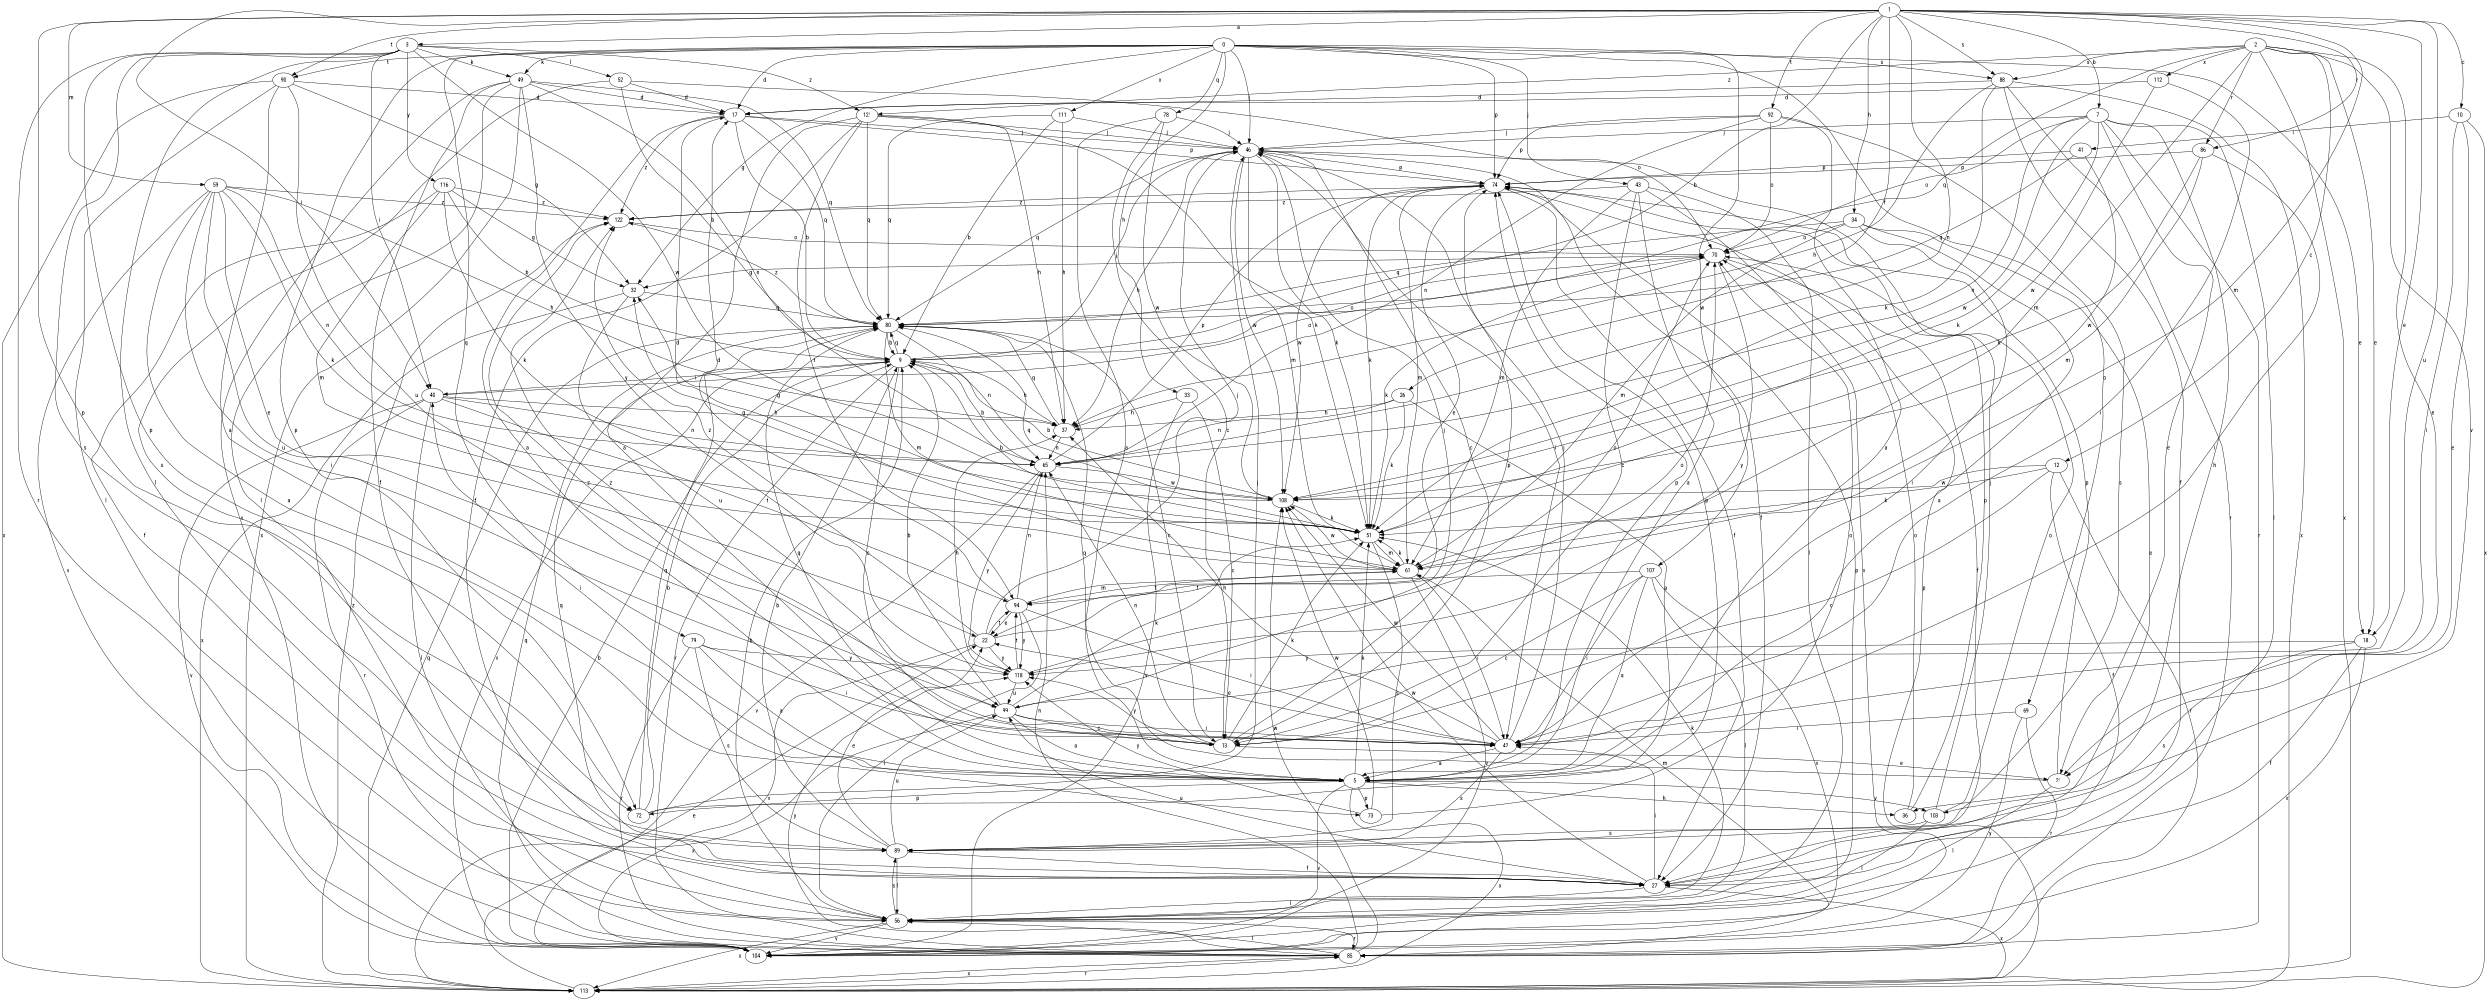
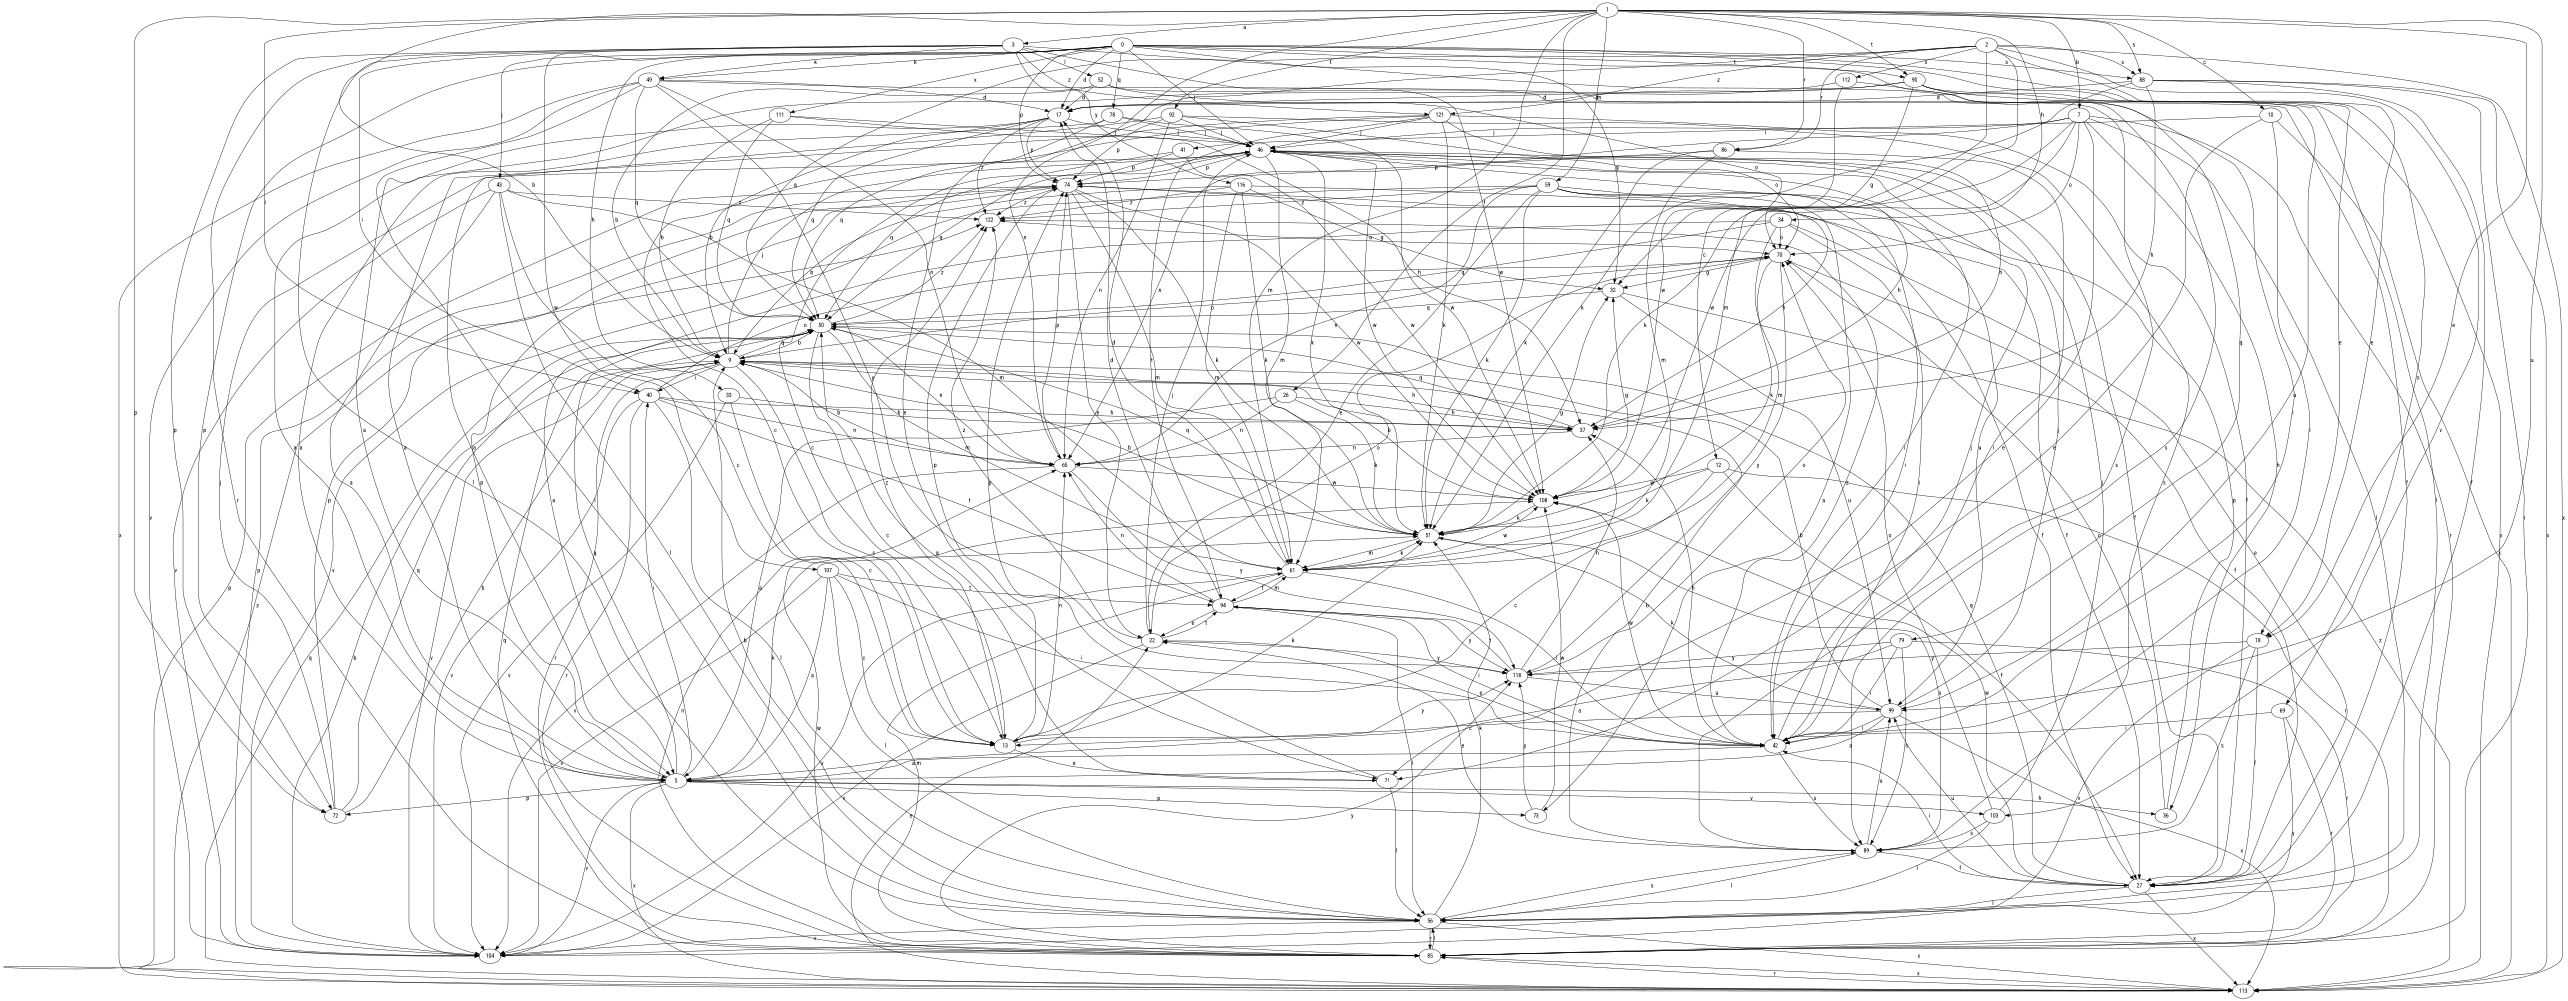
  strict digraph {
    fontname="Roboto Condensed"
    node [fontname="Roboto Condensed"]
    edge [fontname="Roboto Condensed"]
    0
    17
    18
    32
    33
    43
    46
    49
    69
    72
    78
    79
    88
    90
    107
    111
    74
    9
-   80
+   80 [label=50]
    5
    122
    89
    104
    27
    118
    99
    113
    13
    37
    61
    56
    108
    51
    42
    65
    85
    94
    1
    3
    7
    10
    26
    34
    40
    59
    n46 [label=86]
    92
    121
    52
    116
    21
    36
    70
    41
    73
    22
    2
    12
    103
    112
    0 -> 17 [label=d]
    0 -> 18 [label=e]
    0 -> 32 [label=g]
    0 -> 33 [label=h]
    0 -> 43 [label=j]
    0 -> 46 [label=j]
    0 -> 49 [label=k]
    0 -> 69 [label=o]
    0 -> 72 [label=p]
    0 -> 78 [label=q]
    0 -> 79 [label=q]
    0 -> 88 [label=s]
    0 -> 90 [label=t]
    0 -> 107 [label=w]
    0 -> 111 [label=x]
    0 -> 74 [label=p]
    17 -> 46 [label=j]
    17 -> 74 [label=p]
    17 -> 9 [label=b]
    17 -> 80 [label=q]
    17 -> 5 [label=a]
    17 -> 122 [label=z]
    18 -> 89 [label=s]
    18 -> 104 [label=v]
    18 -> 27 [label=f]
    18 -> 118 [label=y]
    32 -> 80 [label=q]
    32 -> 99 [label=u]
-   32 -> 113 [label=x]
+   32 -> 113 [label=z]
    33 -> 104 [label=v]
    33 -> 13 [label=c]
    33 -> 37 [label=h]
    43 -> 5 [label=a]
    43 -> 122 [label=z]
    43 -> 104 [label=v]
    43 -> 13 [label=c]
    43 -> 61 [label=m]
    43 -> 56 [label=l]
    46 -> 74 [label=p]
    46 -> 80 [label=q]
    46 -> 27 [label=f]
    46 -> 13 [label=c]
    46 -> 37 [label=h]
    46 -> 61 [label=m]
    46 -> 108 [label=w]
    46 -> 51 [label=k]
    46 -> 42 [label=i]
    49 -> 17 [label=d]
    49 -> 80 [label=q]
    49 -> 104 [label=v]
    49 -> 27 [label=f]
    49 -> 118 [label=y]
    49 -> 113 [label=x]
    49 -> 56 [label=l]
    49 -> 65 [label=n]
    69 -> 104 [label=y]
    69 -> 42 [label=i]
    69 -> 85 [label=r]
    72 -> 46 [label=j]
    72 -> 74 [label=p]
    72 -> 9 [label=b]
    72 -> 80 [label=q]
    78 -> 46 [label=j]
    78 -> 5 [label=a]
    78 -> 13 [label=c]
    78 -> 108 [label=w]
    79 -> 5 [label=a]
    79 -> 89 [label=s]
    79 -> 118 [label=y]
    79 -> 42 [label=i]
    79 -> 85 [label=r]
    88 -> 17 [label=d]
    88 -> 27 [label=f]
    88 -> 113 [label=x]
    88 -> 37 [label=h]
    88 -> 51 [label=k]
    88 -> 85 [label=r]
    90 -> 17 [label=d]
    90 -> 32 [label=g]
    90 -> 5 [label=a]
    90 -> 99 [label=u]
    90 -> 113 [label=x]
    90 -> 56 [label=l]
    107 -> 5 [label=a]
    107 -> 104 [label=v]
    107 -> 13 [label=c]
    107 -> 56 [label=l]
    107 -> 42 [label=i]
    107 -> 94 [label=t]
    111 -> 46 [label=j]
    111 -> 9 [label=b]
    111 -> 80 [label=q]
    111 -> 37 [label=h]
    74 -> 122 [label=z]
    74 -> 27 [label=f]
    74 -> 61 [label=m]
    74 -> 108 [label=w]
    74 -> 51 [label=k]
    74 -> 22 [label=e]
    9 -> 46 [label=j]
    9 -> 80 [label=q]
    9 -> 104 [label=v]
    9 -> 13 [label=c]
    9 -> 37 [label=h]
    9 -> 85 [label=r]
    9 -> 40 [label=i]
    9 -> 70 [label=o]
    80 -> 9 [label=b]
    80 -> 122 [label=z]
    80 -> 13 [label=c]
    80 -> 61 [label=m]
    80 -> 65 [label=n]
    5 -> 72 [label=p]
    5 -> 74 [label=p]
    5 -> 80 [label=q]
    5 -> 104 [label=v]
    5 -> 113 [label=x]
    5 -> 51 [label=k]
    5 -> 40 [label=i]
    5 -> 36 [label=h]
    5 -> 73 [label=p]
    5 -> 103 [label=v]
    122 -> 70 [label=o]
    89 -> 9 [label=b]
    89 -> 27 [label=f]
    89 -> 99 [label=u]
    89 -> 56 [label=l]
    89 -> 22 [label=e]
    104 -> 74 [label=p]
    104 -> 9 [label=b]
    27 -> 80 [label=q]
    27 -> 99 [label=u]
    27 -> 113 [label=x]
    27 -> 56 [label=l]
    27 -> 108 [label=w]
    27 -> 42 [label=i]
    118 -> 99 [label=u]
    118 -> 37 [label=h]
    118 -> 94 [label=t]
    118 -> 70 [label=o]
    99 -> 46 [label=j]
    99 -> 9 [label=b]
    99 -> 5 [label=a]
    99 -> 113 [label=x]
    99 -> 13 [label=c]
    99 -> 51 [label=k]
    99 -> 42 [label=i]
    113 -> 74 [label=p]
    113 -> 80 [label=q]
    113 -> 122 [label=z]
    113 -> 85 [label=r]
    113 -> 22 [label=e]
    13 -> 74 [label=p]
    13 -> 122 [label=z]
    13 -> 118 [label=y]
    13 -> 51 [label=k]
    13 -> 65 [label=n]
    13 -> 21 [label=e]
    37 -> 80 [label=q]
    37 -> 65 [label=n]
    61 -> 17 [label=d]
    61 -> 104 [label=v]
    61 -> 108 [label=w]
    61 -> 51 [label=k]
    61 -> 42 [label=i]
    61 -> 94 [label=t]
    56 -> 9 [label=b]
    56 -> 89 [label=s]
    56 -> 104 [label=v]
    56 -> 113 [label=x]
    56 -> 51 [label=k]
    56 -> 85 [label=r]
    108 -> 32 [label=g]
    108 -> 9 [label=b]
    108 -> 51 [label=k]
    51 -> 32 [label=g]
    51 -> 9 [label=b]
    51 -> 80 [label=q]
    51 -> 89 [label=s]
    51 -> 61 [label=m]
    42 -> 46 [label=j]
    42 -> 5 [label=a]
    42 -> 122 [label=z]
    42 -> 89 [label=s]
    42 -> 37 [label=h]
    42 -> 108 [label=w]
    42 -> 22 [label=e]
    65 -> 74 [label=p]
    65 -> 9 [label=b]
    65 -> 104 [label=v]
    65 -> 118 [label=y]
    65 -> 108 [label=w]
    85 -> 80 [label=q]
    85 -> 118 [label=y]
    85 -> 113 [label=x]
    85 -> 61 [label=m]
    85 -> 56 [label=l]
    85 -> 108 [label=w]
    85 -> 65 [label=n]
    94 -> 17 [label=d]
    94 -> 118 [label=y]
    94 -> 61 [label=m]
    94 -> 56 [label=l]
    94 -> 42 [label=i]
    94 -> 65 [label=n]
    94 -> 22 [label=e]
    1 -> 18 [label=e]
    1 -> 72 [label=p]
    1 -> 88 [label=s]
    1 -> 90 [label=t]
    1 -> 9 [label=b]
    1 -> 99 [label=u]
    1 -> 61 [label=m]
    1 -> 65 [label=n]
    1 -> 3 [label=a]
    1 -> 7 [label=b]
    1 -> 10 [label=c]
    1 -> 26 [label=f]
    1 -> 34 [label=h]
    1 -> 40 [label=i]
    1 -> 59 [label=m]
    1 -> n46 [label=r]
    1 -> 92 [label=t]
    3 -> 49 [label=k]
    3 -> 72 [label=p]
    3 -> 89 [label=s]
    3 -> 56 [label=l]
    3 -> 108 [label=w]
    3 -> 85 [label=r]
    3 -> 40 [label=i]
    3 -> 121 [label=z]
    3 -> 52 [label=l]
    3 -> 116 [label=y]
    7 -> 46 [label=j]
    7 -> 56 [label=l]
    7 -> 108 [label=w]
    7 -> 51 [label=k]
    7 -> 65 [label=n]
    7 -> 85 [label=r]
    7 -> 21 [label=e]
    7 -> 36 [label=h]
    7 -> 70 [label=o]
    10 -> 113 [label=x]
    10 -> 42 [label=i]
    10 -> 21 [label=e]
    10 -> 41 [label=i]
    26 -> 5 [label=a]
    26 -> 37 [label=h]
    26 -> 51 [label=k]
    26 -> 65 [label=n]
    34 -> 80 [label=q]
    34 -> 5 [label=a]
    34 -> 27 [label=e]
    34 -> 61 [label=m]
    34 -> 42 [label=i]
    34 -> 70 [label=o]
    40 -> 104 [label=v]
    40 -> 37 [label=h]
    40 -> 56 [label=l]
    40 -> 65 [label=n]
    40 -> 85 [label=r]
    40 -> 94 [label=t]
    40 -> 70 [label=o]
    59 -> 122 [label=z]
    59 -> 104 [label=v]
    59 -> 99 [label=u]
    59 -> 37 [label=h]
    59 -> 51 [label=k]
    59 -> 42 [label=i]
    59 -> 65 [label=n]
    59 -> 73 [label=a]
    59 -> 22 [label=e]
    n46 -> 74 [label=p]
    n46 -> 61 [label=m]
    n46 -> 51 [label=k]
    n46 -> 42 [label=i]
    92 -> 46 [label=j]
    92 -> 74 [label=p]
    92 -> 5 [label=a]
    92 -> 89 [label=s]
    92 -> 65 [label=n]
    92 -> 70 [label=o]
    121 -> 46 [label=j]
    121 -> 80 [label=q]
    121 -> 5 [label=a]
    121 -> 27 [label=f]
    121 -> 37 [label=h]
    121 -> 51 [label=k]
    121 -> 94 [label=t]
    52 -> 17 [label=d]
    52 -> 9 [label=b]
    52 -> 89 [label=s]
    52 -> 70 [label=o]
    116 -> 32 [label=g]
    116 -> 9 [label=b]
    116 -> 122 [label=z]
    116 -> 27 [label=f]
    116 -> 61 [label=m]
    116 -> 51 [label=k]
    21 -> 74 [label=p]
    21 -> 80 [label=q]
    21 -> 56 [label=l]
    36 -> 74 [label=p]
    36 -> 70 [label=o]
    70 -> 32 [label=g]
    70 -> 27 [label=f]
    70 -> 118 [label=y]
    70 -> 51 [label=k]
    41 -> 74 [label=p]
    41 -> 80 [label=q]
    41 -> 108 [label=w]
    73 -> 118 [label=y]
    73 -> 108 [label=w]
-   73 -> 70 [label=o]
    22 -> 46 [label=j]
    22 -> 122 [label=z]
    22 -> 104 [label=v]
    22 -> 118 [label=y]
    22 -> 94 [label=t]
    22 -> 70 [label=o]
    2 -> 18 [label=e]
    2 -> 88 [label=s]
    2 -> 80 [label=q]
    2 -> 113 [label=x]
    2 -> 61 [label=m]
    2 -> n46 [label=r]
    2 -> 121 [label=z]
    2 -> 21 [label=e]
    2 -> 12 [label=c]
    2 -> 103 [label=v]
    2 -> 112 [label=x]
    12 -> 27 [label=f]
    12 -> 13 [label=c]
    12 -> 108 [label=w]
    12 -> 51 [label=k]
    12 -> 85 [label=r]
    103 -> 46 [label=j]
    103 -> 89 [label=s]
    103 -> 56 [label=l]
    103 -> 70 [label=o]
    112 -> 17 [label=d]
    112 -> 108 [label=w]
    112 -> 42 [label=i]
  }
